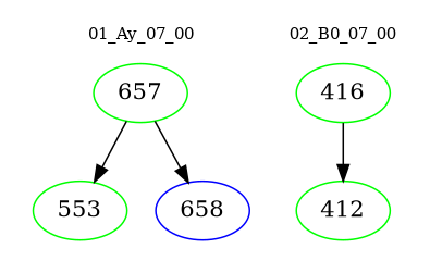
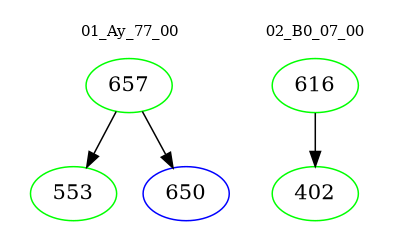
  digraph {
    node [color=green]
    edge [color=black]
    n1 [label=657]
    n2 [label=553]
-   n3 [color=blue label=658]
-   n4 [label=416]
-   n5 [label=412]
+   n3 [color=blue label=650]
+   n4 [label=616]
+   n5 [label=402]
    subgraph cluster_1 {
      color=white
      fontsize=10
-     label="01_Ay_07_00"
+     label="01_Ay_77_00"
      n1
      n2
      n3
    }
    subgraph cluster_2 {
      color=white
      fontsize=10
      label="02_B0_07_00"
      n4
      n5
    }
    n1 -> n2
    n1 -> n3
    n4 -> n5
  }
